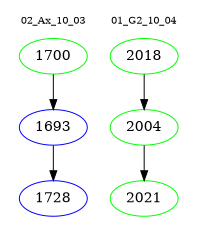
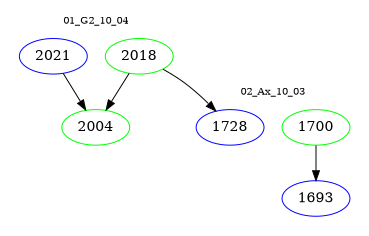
  digraph {
    node [color=green]
    edge [color=black]
    n1 [label=1700]
    n2 [color=blue label=1693]
    n3 [color=blue label=1728]
    n4 [label=2018]
    n5 [label=2004]
-   n6 [label=2021]
+   n6 [color=blue label=2021]
    subgraph cluster_1 {
      color=white
      fontsize=10
      label="02_Ax_10_03"
      n1
      n2
      n3
    }
    subgraph cluster_2 {
      color=white
      fontsize=10
      label="01_G2_10_04"
      n4
      n5
      n6
    }
    n1 -> n2
-   n2 -> n3
+   n4 -> n3
    n4 -> n5
-   n5 -> n6
+   n6 -> n5
  }
